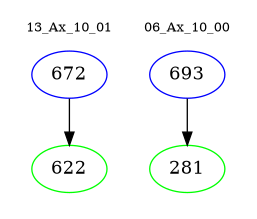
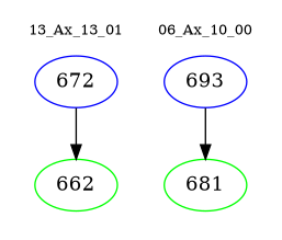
  digraph {
    node [color=blue]
    edge [color=black]
    n1 [label=672]
-   n2 [color=green label=622]
+   n2 [color=green label=662]
    n3 [label=693]
-   n4 [color=green label=281]
+   n4 [color=green label=681]
    subgraph cluster_1 {
      color=white
      fontsize=10
-     label="13_Ax_10_01"
+     label="13_Ax_13_01"
      n1
      n2
    }
    subgraph cluster_2 {
      color=white
      fontsize=10
      label="06_Ax_10_00"
      n3
      n4
    }
    n1 -> n2
    n3 -> n4
  }
